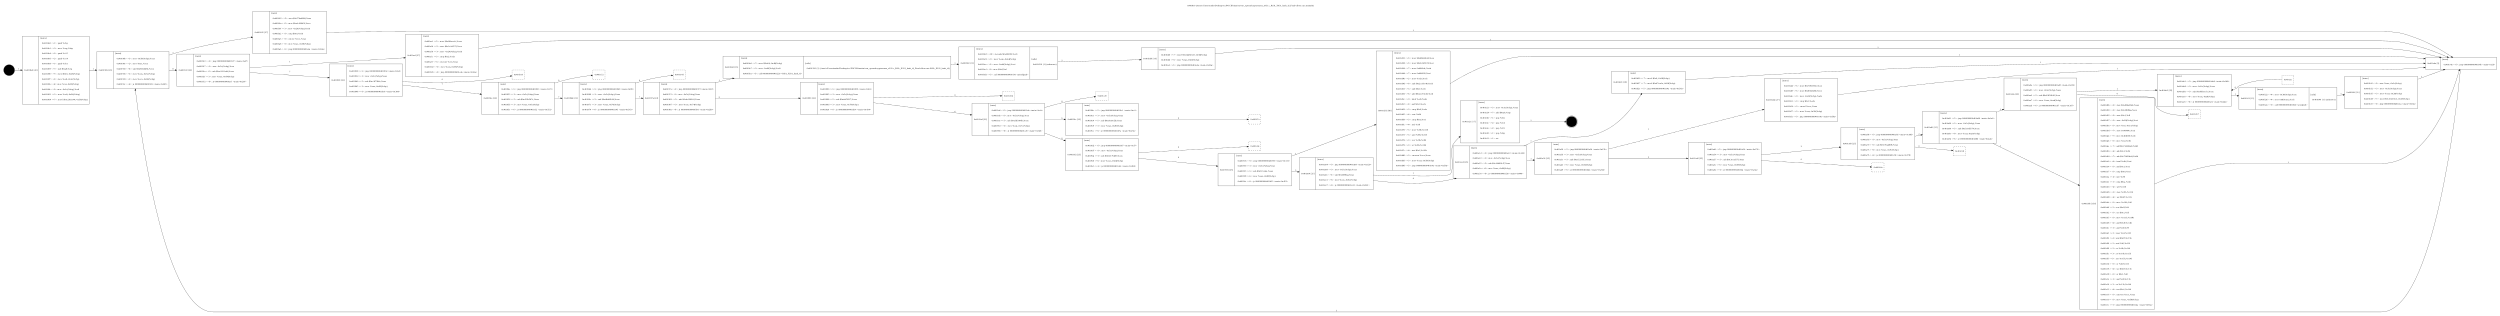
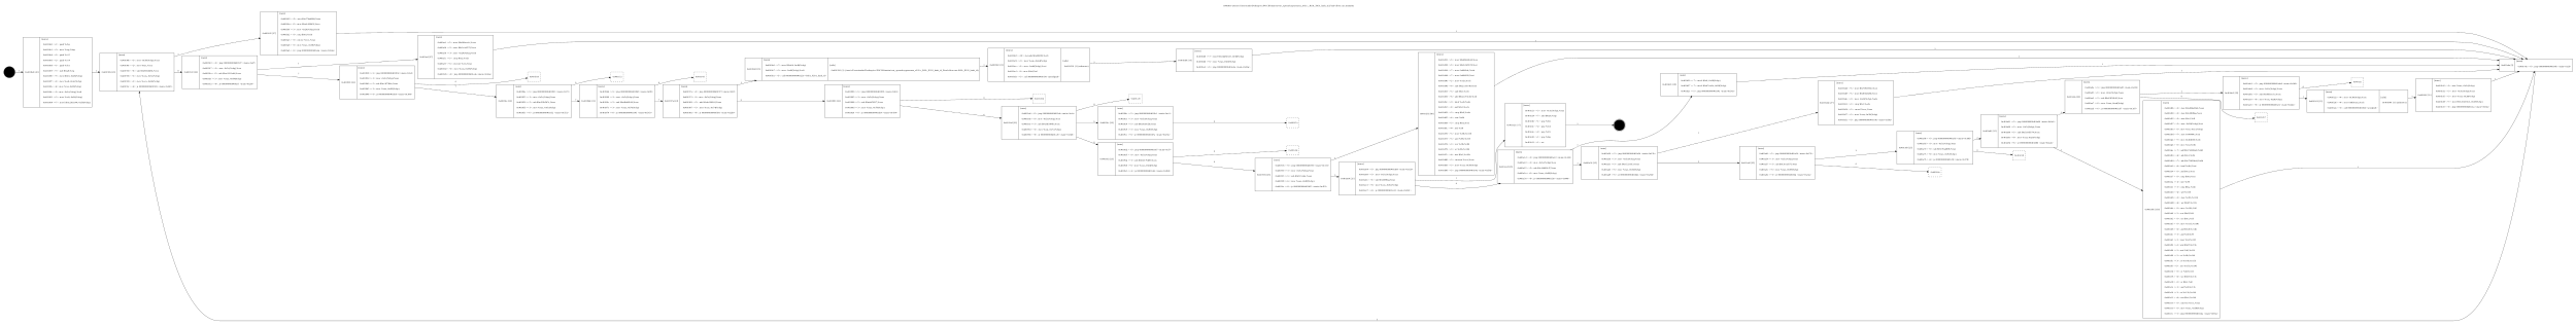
  digraph {
    fontname="Liberation Serif"
    label="0x4018e0 (/mnt/c/Users/mathe/Desktop/tcc/POCII/binaries/extr_opensslcryptorsarsa_x931.c_RSA_X931_hash_id_Final-ollvm.out::main(0))"
    labelloc=t
    rankdir=LR
    node [fontname="Liberation Serif" shape=record]
    edge [fontname="Liberation Serif"]
    Entry [fillcolor=black height=0.3 shape=circle style=filled width=0.3]
    n2 [label="{\n     0x4018e0 [43]\l\n     | [instrs]\l\n     &nbsp;&nbsp;0x4018e0 \<+1\>: push %rbp\l\n     &nbsp;&nbsp;0x4018e1 \<+3\>: mov %rsp,%rbp\l\n     &nbsp;&nbsp;0x4018e4 \<+2\>: push %r15\l\n     &nbsp;&nbsp;0x4018e6 \<+2\>: push %r14\l\n     &nbsp;&nbsp;0x4018e8 \<+1\>: push %rbx\l\n     &nbsp;&nbsp;0x4018e9 \<+7\>: sub $0xa8,%rsp\l\n     &nbsp;&nbsp;0x4018f0 \<+7\>: movl $0x0,-0x28(%rbp)\l\n     &nbsp;&nbsp;0x4018f7 \<+3\>: mov %edi,-0x2c(%rbp)\l\n     &nbsp;&nbsp;0x4018fa \<+4\>: mov %rsi,-0x38(%rbp)\l\n     &nbsp;&nbsp;0x4018fe \<+3\>: mov -0x2c(%rbp),%edi\l\n     &nbsp;&nbsp;0x401901 \<+3\>: mov %edi,-0x24(%rbp)\l\n     &nbsp;&nbsp;0x401904 \<+7\>: movl $0xc2911e44,-0x58(%rbp)\l\n  }"]
    n3 [label="{\n     0x40190b [23]\l\n     | [instrs]\l\n     &nbsp;&nbsp;0x40190b \<+3\>: mov -0x58(%rbp),%eax\l\n     &nbsp;&nbsp;0x40190e \<+2\>: mov %eax,%ecx\l\n     &nbsp;&nbsp;0x401910 \<+6\>: sub $0x83f2bd6b,%ecx\l\n     &nbsp;&nbsp;0x401916 \<+3\>: mov %eax,-0x5c(%rbp)\l\n     &nbsp;&nbsp;0x401919 \<+3\>: mov %ecx,-0x60(%rbp)\l\n     &nbsp;&nbsp;0x40191c \<+6\>: je 0000000000401b95 \<main+0x2b5\>\l\n  }"]
    n4 [label="{\n     0x401b95 [27]\l\n     | [instrs]\l\n     &nbsp;&nbsp;0x401b95 \<+5\>: mov $0x57ba4808,%eax\l\n     &nbsp;&nbsp;0x401b9a \<+5\>: mov $0xdc186b3f,%ecx\l\n     &nbsp;&nbsp;0x401b9f \<+3\>: mov -0x20(%rbp),%edx\l\n     &nbsp;&nbsp;0x401ba2 \<+3\>: cmp $0x0,%edx\l\n     &nbsp;&nbsp;0x401ba5 \<+3\>: cmove %ecx,%eax\l\n     &nbsp;&nbsp;0x401ba8 \<+3\>: mov %eax,-0x58(%rbp)\l\n     &nbsp;&nbsp;0x401bab \<+5\>: jmp 0000000000401e4a \<main+0x56a\>\l\n  }"]
    n5 [label="{\n     0x401922 [22]\l\n     | [instrs]\l\n     &nbsp;&nbsp;0x401922 \<+5\>: jmp 0000000000401927 \<main+0x47\>\l\n     &nbsp;&nbsp;0x401927 \<+3\>: mov -0x5c(%rbp),%eax\l\n     &nbsp;&nbsp;0x40192a \<+5\>: sub $0xc2911e44,%eax\l\n     &nbsp;&nbsp;0x40192f \<+3\>: mov %eax,-0x64(%rbp)\l\n     &nbsp;&nbsp;0x401932 \<+6\>: je 0000000000401aef \<main+0x20f\>\l\n  }"]
    n6 [label="{\n     0x401e4a [5]\l\n     | [instrs]\l\n     &nbsp;&nbsp;0x401e4a \<+5\>: jmp 000000000040190b \<main+0x2b\>\l\n  }"]
    n7 [label="{\n     0x401aef [27]\l\n     | [instrs]\l\n     &nbsp;&nbsp;0x401aef \<+5\>: mov $0x6bbcecfc,%eax\l\n     &nbsp;&nbsp;0x401af4 \<+5\>: mov $0x3e1a557f,%ecx\l\n     &nbsp;&nbsp;0x401af9 \<+3\>: mov -0x24(%rbp),%edx\l\n     &nbsp;&nbsp;0x401afc \<+3\>: cmp $0x2,%edx\l\n     &nbsp;&nbsp;0x401aff \<+3\>: cmovne %ecx,%eax\l\n     &nbsp;&nbsp;0x401b02 \<+3\>: mov %eax,-0x58(%rbp)\l\n     &nbsp;&nbsp;0x401b05 \<+5\>: jmp 0000000000401e4a \<main+0x56a\>\l\n  }"]
    n8 [label="{\n     0x401938 [22]\l\n     | [instrs]\l\n     &nbsp;&nbsp;0x401938 \<+5\>: jmp 000000000040193d \<main+0x5d\>\l\n     &nbsp;&nbsp;0x40193d \<+3\>: mov -0x5c(%rbp),%eax\l\n     &nbsp;&nbsp;0x401940 \<+5\>: sub $0xc3f79b9c,%eax\l\n     &nbsp;&nbsp;0x401945 \<+3\>: mov %eax,-0x68(%rbp)\l\n     &nbsp;&nbsp;0x401948 \<+6\>: je 0000000000401be8 \<main+0x308\>\l\n  }"]
    n9 [label="{\n     0x401be8\l\n  }" style=dashed]
    n10 [label="{\n     0x40194e [22]\l\n     | [instrs]\l\n     &nbsp;&nbsp;0x40194e \<+5\>: jmp 0000000000401953 \<main+0x73\>\l\n     &nbsp;&nbsp;0x401953 \<+3\>: mov -0x5c(%rbp),%eax\l\n     &nbsp;&nbsp;0x401956 \<+5\>: sub $0xd33b5d7e,%eax\l\n     &nbsp;&nbsp;0x40195b \<+3\>: mov %eax,-0x6c(%rbp)\l\n     &nbsp;&nbsp;0x40195e \<+6\>: je 0000000000401e32 \<main+0x552\>\l\n  }"]
    Exit [fillcolor=black height=0.3 peripheries=2 shape=circle style=filled width=0.3]
    n12 [label="{\n     0x401e32\l\n  }" style=dashed]
    n13 [label="{\n     0x401964 [22]\l\n     | [instrs]\l\n     &nbsp;&nbsp;0x401964 \<+5\>: jmp 0000000000401969 \<main+0x89\>\l\n     &nbsp;&nbsp;0x401969 \<+3\>: mov -0x5c(%rbp),%eax\l\n     &nbsp;&nbsp;0x40196c \<+5\>: sub $0xd8da5b24,%eax\l\n     &nbsp;&nbsp;0x401971 \<+3\>: mov %eax,-0x70(%rbp)\l\n     &nbsp;&nbsp;0x401974 \<+6\>: je 0000000000401e43 \<main+0x563\>\l\n  }"]
    n14 [label="{\n     0x401bd6 [18]\l\n     | [instrs]\l\n     &nbsp;&nbsp;0x401bd6 \<+7\>: movl $0x14460147,-0x58(%rbp)\l\n     &nbsp;&nbsp;0x401bdd \<+6\>: mov %eax,-0xb0(%rbp)\l\n     &nbsp;&nbsp;0x401be3 \<+5\>: jmp 0000000000401e4a \<main+0x56a\>\l\n  }"]
    n15 [label="{\n     0x401e43\l\n  }" style=dashed]
    n16 [label="{\n     0x40197a [22]\l\n     | [instrs]\l\n     &nbsp;&nbsp;0x40197a \<+5\>: jmp 000000000040197f \<main+0x9f\>\l\n     &nbsp;&nbsp;0x40197f \<+3\>: mov -0x5c(%rbp),%eax\l\n     &nbsp;&nbsp;0x401982 \<+5\>: sub $0xdc186b3f,%eax\l\n     &nbsp;&nbsp;0x401987 \<+3\>: mov %eax,-0x74(%rbp)\l\n     &nbsp;&nbsp;0x40198a \<+6\>: je 0000000000401bb0 \<main+0x2d0\>\l\n  }"]
    n17 [label="{\n     0x401bbf [23]\l\n     | [instrs]\l\n     &nbsp;&nbsp;0x401bbf \<+10\>: movabs $0x4020f2,%rdi\l\n     &nbsp;&nbsp;0x401bc9 \<+3\>: mov %eax,-0x44(%rbp)\l\n     &nbsp;&nbsp;0x401bcc \<+3\>: mov -0x44(%rbp),%esi\l\n     &nbsp;&nbsp;0x401bcf \<+2\>: mov $0x0,%al\l\n     &nbsp;&nbsp;0x401bd1 \<+5\>: call 0000000000401030 \<printf@plt\>\l\n     | [calls]\l\n     &nbsp;&nbsp;0x401030 \{1\} (unknown)\l\n  }"]
    n18 [label="{\n     0x401bb0 [15]\l\n     | [instrs]\l\n     &nbsp;&nbsp;0x401bb0 \<+7\>: movl $0x64,-0x40(%rbp)\l\n     &nbsp;&nbsp;0x401bb7 \<+3\>: mov -0x40(%rbp),%edi\l\n     &nbsp;&nbsp;0x401bba \<+5\>: call 0000000000401220 \<RSA_X931_hash_id\>\l\n     | [calls]\l\n     &nbsp;&nbsp;0x401220 \{1\} (/mnt/c/Users/mathe/Desktop/tcc/POCII/binaries/extr_opensslcryptorsarsa_x931.c_RSA_X931_hash_id_Final-ollvm.out::RSA_X931_hash_id)\l\n  }"]
    n19 [label="{\n     0x401990 [22]\l\n     | [instrs]\l\n     &nbsp;&nbsp;0x401990 \<+5\>: jmp 0000000000401995 \<main+0xb5\>\l\n     &nbsp;&nbsp;0x401995 \<+3\>: mov -0x5c(%rbp),%eax\l\n     &nbsp;&nbsp;0x401998 \<+5\>: sub $0xdef5ff37,%eax\l\n     &nbsp;&nbsp;0x40199d \<+3\>: mov %eax,-0x78(%rbp)\l\n     &nbsp;&nbsp;0x4019a0 \<+6\>: je 0000000000401d14 \<main+0x434\>\l\n  }"]
    n20 [label="{\n     0x401b2f [21]\l\n     | [instrs]\l\n     &nbsp;&nbsp;0x401b2f \<+3\>: mov %eax,-0x3c(%rbp)\l\n     &nbsp;&nbsp;0x401b32 \<+3\>: mov -0x3c(%rbp),%eax\l\n     &nbsp;&nbsp;0x401b35 \<+3\>: mov %eax,-0x20(%rbp)\l\n     &nbsp;&nbsp;0x401b38 \<+7\>: movl $0x15233fc3,-0x58(%rbp)\l\n     &nbsp;&nbsp;0x401b3f \<+5\>: jmp 0000000000401e4a \<main+0x56a\>\l\n  }"]
    n21 [label="{\n     0x401d14\l\n  }" style=dashed]
    n22 [label="{\n     0x4019a6 [22]\l\n     | [instrs]\l\n     &nbsp;&nbsp;0x4019a6 \<+5\>: jmp 00000000004019ab \<main+0xcb\>\l\n     &nbsp;&nbsp;0x4019ab \<+3\>: mov -0x5c(%rbp),%eax\l\n     &nbsp;&nbsp;0x4019ae \<+5\>: sub $0xdfe3906b,%eax\l\n     &nbsp;&nbsp;0x4019b3 \<+3\>: mov %eax,-0x7c(%rbp)\l\n     &nbsp;&nbsp;0x4019b6 \<+6\>: je 0000000000401c20 \<main+0x340\>\l\n  }"]
    n23 [label="{\n     0x401acc\l\n  }" style=dashed]
    n24 [label="{\n     0x401c20\l\n  }" style=dashed]
    n25 [label="{\n     0x4019bc [22]\l\n     | [instrs]\l\n     &nbsp;&nbsp;0x4019bc \<+5\>: jmp 00000000004019c1 \<main+0xe1\>\l\n     &nbsp;&nbsp;0x4019c1 \<+3\>: mov -0x5c(%rbp),%eax\l\n     &nbsp;&nbsp;0x4019c4 \<+5\>: sub $0xe8a91f2b,%eax\l\n     &nbsp;&nbsp;0x4019c9 \<+3\>: mov %eax,-0x80(%rbp)\l\n     &nbsp;&nbsp;0x4019cc \<+6\>: je 0000000000401b7a \<main+0x29a\>\l\n  }"]
    n26 [label="{\n     0x4019d2 [25]\l\n     | [instrs]\l\n     &nbsp;&nbsp;0x4019d2 \<+5\>: jmp 00000000004019d7 \<main+0xf7\>\l\n     &nbsp;&nbsp;0x4019d7 \<+3\>: mov -0x5c(%rbp),%eax\l\n     &nbsp;&nbsp;0x4019da \<+5\>: sub $0xf2176483,%eax\l\n     &nbsp;&nbsp;0x4019df \<+6\>: mov %eax,-0x84(%rbp)\l\n     &nbsp;&nbsp;0x4019e5 \<+6\>: je 0000000000401c64 \<main+0x384\>\l\n  }"]
    n27 [label="{\n     0x401b22 [13]\l\n     | [instrs]\l\n     &nbsp;&nbsp;0x401b22 \<+4\>: mov -0x38(%rbp),%rax\l\n     &nbsp;&nbsp;0x401b26 \<+4\>: mov 0x8(%rax),%rdi\l\n     &nbsp;&nbsp;0x401b2a \<+5\>: call 0000000000401040 \<atoi@plt\>\l\n     | [calls]\l\n     &nbsp;&nbsp;0x401040 \{1\} (unknown)\l\n  }"]
    n28 [label="{\n     0x401b7a\l\n  }" style=dashed]
    n29 [label="{\n     0x401ab3 [25]\l\n     | [instrs]\l\n     &nbsp;&nbsp;0x401ab3 \<+5\>: jmp 0000000000401ab8 \<main+0x1d8\>\l\n     &nbsp;&nbsp;0x401ab8 \<+3\>: mov -0x5c(%rbp),%eax\l\n     &nbsp;&nbsp;0x401abb \<+5\>: sub $0x6bbcecfc,%eax\l\n     &nbsp;&nbsp;0x401ac0 \<+6\>: mov %eax,-0xa8(%rbp)\l\n     &nbsp;&nbsp;0x401ac6 \<+6\>: je 0000000000401b22 \<main+0x242\>\l\n  }"]
    n30 [label="{\n     0x401c64\l\n  }" style=dashed]
    n31 [label="{\n     0x4019eb [25]\l\n     | [instrs]\l\n     &nbsp;&nbsp;0x4019eb \<+5\>: jmp 00000000004019f0 \<main+0x110\>\l\n     &nbsp;&nbsp;0x4019f0 \<+3\>: mov -0x5c(%rbp),%eax\l\n     &nbsp;&nbsp;0x4019f3 \<+5\>: sub $0xb7ccafa,%eax\l\n     &nbsp;&nbsp;0x4019f8 \<+6\>: mov %eax,-0x88(%rbp)\l\n     &nbsp;&nbsp;0x4019fe \<+6\>: je 0000000000401d33 \<main+0x453\>\l\n  }"]
    n32 [label="{\n     0x401cb7\l\n  }" style=dashed]
    n33 [label="{\n     0x401d33 [88]\l\n     | [instrs]\l\n     &nbsp;&nbsp;0x401d33 \<+5\>: mov $0xd8da5b24,%eax\l\n     &nbsp;&nbsp;0x401d38 \<+5\>: mov $0x5c0d5574,%ecx\l\n     &nbsp;&nbsp;0x401d3d \<+7\>: mov 0x40404c,%edx\l\n     &nbsp;&nbsp;0x401d44 \<+7\>: mov 0x404050,%esi\l\n     &nbsp;&nbsp;0x401d4b \<+2\>: mov %edx,%edi\l\n     &nbsp;&nbsp;0x401d4d \<+6\>: sub $0x2cc93c40,%edi\l\n     &nbsp;&nbsp;0x401d53 \<+3\>: sub $0x1,%edi\l\n     &nbsp;&nbsp;0x401d56 \<+6\>: add $0x2cc93c40,%edi\l\n     &nbsp;&nbsp;0x401d5c \<+3\>: imul %edi,%edx\l\n     &nbsp;&nbsp;0x401d5f \<+3\>: and $0x1,%edx\l\n     &nbsp;&nbsp;0x401d62 \<+3\>: cmp $0x0,%edx\l\n     &nbsp;&nbsp;0x401d65 \<+4\>: sete %r8b\l\n     &nbsp;&nbsp;0x401d69 \<+3\>: cmp $0xa,%esi\l\n     &nbsp;&nbsp;0x401d6c \<+4\>: setl %r9b\l\n     &nbsp;&nbsp;0x401d70 \<+3\>: mov %r8b,%r10b\l\n     &nbsp;&nbsp;0x401d73 \<+3\>: and %r9b,%r10b\l\n     &nbsp;&nbsp;0x401d76 \<+3\>: xor %r9b,%r8b\l\n     &nbsp;&nbsp;0x401d79 \<+3\>: or %r8b,%r10b\l\n     &nbsp;&nbsp;0x401d7c \<+4\>: test $0x1,%r10b\l\n     &nbsp;&nbsp;0x401d80 \<+3\>: cmovne %ecx,%eax\l\n     &nbsp;&nbsp;0x401d83 \<+3\>: mov %eax,-0x58(%rbp)\l\n     &nbsp;&nbsp;0x401d86 \<+5\>: jmp 0000000000401e4a \<main+0x56a\>\l\n  }"]
    n34 [label="{\n     0x401a04 [25]\l\n     | [instrs]\l\n     &nbsp;&nbsp;0x401a04 \<+5\>: jmp 0000000000401a09 \<main+0x129\>\l\n     &nbsp;&nbsp;0x401a09 \<+3\>: mov -0x5c(%rbp),%eax\l\n     &nbsp;&nbsp;0x401a0c \<+5\>: sub $0xf49f8aa,%eax\l\n     &nbsp;&nbsp;0x401a11 \<+6\>: mov %eax,-0x8c(%rbp)\l\n     &nbsp;&nbsp;0x401a17 \<+6\>: je 0000000000401e21 \<main+0x541\>\l\n  }"]
    n35 [label="{\n     0x401a9a [25]\l\n     | [instrs]\l\n     &nbsp;&nbsp;0x401a9a \<+5\>: jmp 0000000000401a9f \<main+0x1bf\>\l\n     &nbsp;&nbsp;0x401a9f \<+3\>: mov -0x5c(%rbp),%eax\l\n     &nbsp;&nbsp;0x401aa2 \<+5\>: sub $0x63f30b30,%eax\l\n     &nbsp;&nbsp;0x401aa7 \<+6\>: mov %eax,-0xa4(%rbp)\l\n     &nbsp;&nbsp;0x401aad \<+6\>: je 0000000000401cb7 \<main+0x3d7\>\l\n  }"]
    n36 [label="{\n     0x401e21 [17]\l\n     | [instrs]\l\n     &nbsp;&nbsp;0x401e21 \<+3\>: mov -0x1c(%rbp),%eax\l\n     &nbsp;&nbsp;0x401e24 \<+7\>: add $0xa8,%rsp\l\n     &nbsp;&nbsp;0x401e2b \<+1\>: pop %rbx\l\n     &nbsp;&nbsp;0x401e2c \<+2\>: pop %r14\l\n     &nbsp;&nbsp;0x401e2e \<+2\>: pop %r15\l\n     &nbsp;&nbsp;0x401e30 \<+1\>: pop %rbp\l\n     &nbsp;&nbsp;0x401e31 \<+1\>: ret\l\n  }"]
    n37 [label="{\n     0x401a1d [25]\l\n     | [instrs]\l\n     &nbsp;&nbsp;0x401a1d \<+5\>: jmp 0000000000401a22 \<main+0x142\>\l\n     &nbsp;&nbsp;0x401a22 \<+3\>: mov -0x5c(%rbp),%eax\l\n     &nbsp;&nbsp;0x401a25 \<+5\>: sub $0x14460147,%eax\l\n     &nbsp;&nbsp;0x401a2a \<+6\>: mov %eax,-0x90(%rbp)\l\n     &nbsp;&nbsp;0x401a30 \<+6\>: je 0000000000401d20 \<main+0x440\>\l\n  }"]
    n38 [label="{\n     0x401d8b [150]\l\n     | [instrs]\l\n     &nbsp;&nbsp;0x401d8b \<+5\>: mov $0xd8da5b24,%eax\l\n     &nbsp;&nbsp;0x401d90 \<+5\>: mov $0xf49f8aa,%ecx\l\n     &nbsp;&nbsp;0x401d95 \<+2\>: mov $0x1,%dl\l\n     &nbsp;&nbsp;0x401d97 \<+3\>: mov -0x28(%rbp),%esi\l\n     &nbsp;&nbsp;0x401d9a \<+3\>: mov %esi,-0x1c(%rbp)\l\n     &nbsp;&nbsp;0x401d9d \<+7\>: mov 0x40404c,%esi\l\n     &nbsp;&nbsp;0x401da4 \<+7\>: mov 0x404050,%edi\l\n     &nbsp;&nbsp;0x401dab \<+3\>: mov %esi,%r8d\l\n     &nbsp;&nbsp;0x401dae \<+7\>: add $0x724204e8,%r8d\l\n     &nbsp;&nbsp;0x401db5 \<+4\>: sub $0x1,%r8d\l\n     &nbsp;&nbsp;0x401db9 \<+7\>: sub $0x724204e8,%r8d\l\n     &nbsp;&nbsp;0x401dc0 \<+4\>: imul %r8d,%esi\l\n     &nbsp;&nbsp;0x401dc4 \<+3\>: and $0x1,%esi\l\n     &nbsp;&nbsp;0x401dc7 \<+3\>: cmp $0x0,%esi\l\n     &nbsp;&nbsp;0x401dca \<+4\>: sete %r9b\l\n     &nbsp;&nbsp;0x401dce \<+3\>: cmp $0xa,%edi\l\n     &nbsp;&nbsp;0x401dd1 \<+4\>: setl %r10b\l\n     &nbsp;&nbsp;0x401dd5 \<+3\>: mov %r9b,%r11b\l\n     &nbsp;&nbsp;0x401dd8 \<+4\>: xor $0xff,%r11b\l\n     &nbsp;&nbsp;0x401ddc \<+3\>: mov %r10b,%bl\l\n     &nbsp;&nbsp;0x401ddf \<+3\>: xor $0xff,%bl\l\n     &nbsp;&nbsp;0x401de2 \<+3\>: xor $0x1,%dl\l\n     &nbsp;&nbsp;0x401de5 \<+3\>: mov %r11b,%r14b\l\n     &nbsp;&nbsp;0x401de8 \<+4\>: and $0xff,%r14b\l\n     &nbsp;&nbsp;0x401dec \<+3\>: and %dl,%r9b\l\n     &nbsp;&nbsp;0x401def \<+3\>: mov %bl,%r15b\l\n     &nbsp;&nbsp;0x401df2 \<+4\>: and $0xff,%r15b\l\n     &nbsp;&nbsp;0x401df6 \<+3\>: and %dl,%r10b\l\n     &nbsp;&nbsp;0x401df9 \<+3\>: or %r9b,%r14b\l\n     &nbsp;&nbsp;0x401dfc \<+3\>: or %r10b,%r15b\l\n     &nbsp;&nbsp;0x401dff \<+3\>: xor %r15b,%r14b\l\n     &nbsp;&nbsp;0x401e02 \<+3\>: or %bl,%r11b\l\n     &nbsp;&nbsp;0x401e05 \<+4\>: xor $0xff,%r11b\l\n     &nbsp;&nbsp;0x401e09 \<+3\>: or $0x1,%dl\l\n     &nbsp;&nbsp;0x401e0c \<+3\>: and %dl,%r11b\l\n     &nbsp;&nbsp;0x401e0f \<+3\>: or %r11b,%r14b\l\n     &nbsp;&nbsp;0x401e12 \<+4\>: test $0x1,%r14b\l\n     &nbsp;&nbsp;0x401e16 \<+3\>: cmovne %ecx,%eax\l\n     &nbsp;&nbsp;0x401e19 \<+3\>: mov %eax,-0x58(%rbp)\l\n     &nbsp;&nbsp;0x401e1c \<+5\>: jmp 0000000000401e4a \<main+0x56a\>\l\n  }"]
    n39 [label="{\n     0x401d20 [19]\l\n     | [instrs]\l\n     &nbsp;&nbsp;0x401d20 \<+7\>: movl $0x0,-0x28(%rbp)\l\n     &nbsp;&nbsp;0x401d27 \<+7\>: movl $0xb7ccafa,-0x58(%rbp)\l\n     &nbsp;&nbsp;0x401d2e \<+5\>: jmp 0000000000401e4a \<main+0x56a\>\l\n  }"]
    n40 [label="{\n     0x401a36 [25]\l\n     | [instrs]\l\n     &nbsp;&nbsp;0x401a36 \<+5\>: jmp 0000000000401a3b \<main+0x15b\>\l\n     &nbsp;&nbsp;0x401a3b \<+3\>: mov -0x5c(%rbp),%eax\l\n     &nbsp;&nbsp;0x401a3e \<+5\>: sub $0x15233fc3,%eax\l\n     &nbsp;&nbsp;0x401a43 \<+6\>: mov %eax,-0x94(%rbp)\l\n     &nbsp;&nbsp;0x401a49 \<+6\>: je 0000000000401b44 \<main+0x264\>\l\n  }"]
    n41 [label="{\n     0x401a81 [25]\l\n     | [instrs]\l\n     &nbsp;&nbsp;0x401a81 \<+5\>: jmp 0000000000401a86 \<main+0x1a6\>\l\n     &nbsp;&nbsp;0x401a86 \<+3\>: mov -0x5c(%rbp),%eax\l\n     &nbsp;&nbsp;0x401a89 \<+5\>: sub $0x5c0d5574,%eax\l\n     &nbsp;&nbsp;0x401a8e \<+6\>: mov %eax,-0xa0(%rbp)\l\n     &nbsp;&nbsp;0x401a94 \<+6\>: je 0000000000401d8b \<main+0x4ab\>\l\n  }"]
    n42 [label="{\n     0x401b44 [27]\l\n     | [instrs]\l\n     &nbsp;&nbsp;0x401b44 \<+5\>: mov $0x7060394c,%eax\l\n     &nbsp;&nbsp;0x401b49 \<+5\>: mov $0x83f2bd6b,%ecx\l\n     &nbsp;&nbsp;0x401b4e \<+3\>: mov -0x20(%rbp),%edx\l\n     &nbsp;&nbsp;0x401b51 \<+3\>: cmp $0x1,%edx\l\n     &nbsp;&nbsp;0x401b54 \<+3\>: cmovl %ecx,%eax\l\n     &nbsp;&nbsp;0x401b57 \<+3\>: mov %eax,-0x58(%rbp)\l\n     &nbsp;&nbsp;0x401b5a \<+5\>: jmp 0000000000401e4a \<main+0x56a\>\l\n  }"]
    n43 [label="{\n     0x401a4f [25]\l\n     | [instrs]\l\n     &nbsp;&nbsp;0x401a4f \<+5\>: jmp 0000000000401a54 \<main+0x174\>\l\n     &nbsp;&nbsp;0x401a54 \<+3\>: mov -0x5c(%rbp),%eax\l\n     &nbsp;&nbsp;0x401a57 \<+5\>: sub $0x3e1a557f,%eax\l\n     &nbsp;&nbsp;0x401a5c \<+6\>: mov %eax,-0x98(%rbp)\l\n     &nbsp;&nbsp;0x401a62 \<+6\>: je 0000000000401b0a \<main+0x22a\>\l\n  }"]
    n44 [label="{\n     0x401c58\l\n  }" style=dashed]
    n45 [label="{\n     0x401a68 [25]\l\n     | [instrs]\l\n     &nbsp;&nbsp;0x401a68 \<+5\>: jmp 0000000000401a6d \<main+0x18d\>\l\n     &nbsp;&nbsp;0x401a6d \<+3\>: mov -0x5c(%rbp),%eax\l\n     &nbsp;&nbsp;0x401a70 \<+5\>: sub $0x57ba4808,%eax\l\n     &nbsp;&nbsp;0x401a75 \<+6\>: mov %eax,-0x9c(%rbp)\l\n     &nbsp;&nbsp;0x401a7b \<+6\>: je 0000000000401c58 \<main+0x378\>\l\n  }"]
    n46 [label="{\n     0x401b0a\l\n  }" style=dashed]
    Entry -> n2 [label=" 1"]
    n2 -> n3 [label=" 1"]
    n3 -> n4 [label=" 1"]
    n3 -> n5 [label=" 8"]
    n4 -> n6 [label=" 1"]
    n5 -> n7 [label=" 1"]
    n5 -> n8 [label=" 7"]
    n6 -> n3 [label=" 3"]
    n7 -> n6 [label=" 1"]
    n8 -> n9 [label=" 0"]
    n8 -> n10 [label=" 7"]
    n10 -> n12 [label=" 0"]
    n10 -> n13 [label=" 7"]
    n13 -> n15 [label=" 0"]
    n13 -> n16 [label=" 7"]
    n14 -> n6 [label=" 1"]
    n16 -> n18 [label=" 1"]
    n16 -> n19 [label=" 6"]
    n17 -> n14 [label=" 1"]
    n18 -> n17 [label=" 1"]
    n19 -> n21 [label=" 0"]
    n19 -> n22 [label=" 6"]
    n20 -> n6 [label=" 1"]
    n22 -> n24 [label=" 0"]
    n22 -> n25 [label=" 6"]
    n22 -> n26 [label=" 6"]
    n25 -> n28 [label=" 0"]
    n26 -> n30 [label=" 0"]
    n26 -> n31 [label=" 6"]
    n27 -> n20 [label=" 1"]
-   n23 -> n29 [label=" 0"]
+   n29 -> n23 [label=" 0"]
    n29 -> n27 [label=" 1"]
    n31 -> n33 [label=" 1"]
    n31 -> n34 [label=" 5"]
    n33 -> n6 [label=" 1"]
    n34 -> n36 [label=" 1"]
    n34 -> n37 [label=" 4"]
    n35 -> n29 [label=" 1"]
    n35 -> n32 [label=" 0"]
    n36 -> Exit [label=" 1"]
    n37 -> n39 [label=" 1"]
    n37 -> n40 [label=" 3"]
    n38 -> n6 [label=" 1"]
    n39 -> n6 [label=" 1"]
    n40 -> n42 [label=" 1"]
    n40 -> n43 [label=" 2"]
    n41 -> n35 [label=" 1"]
    n41 -> n38 [label=" 1"]
    n42 -> n6 [label=" 1"]
    n43 -> n45 [label=" 2"]
    n43 -> n46 [label=" 0"]
    n45 -> n41 [label=" 2"]
    n45 -> n44 [label=" 0"]
  }
